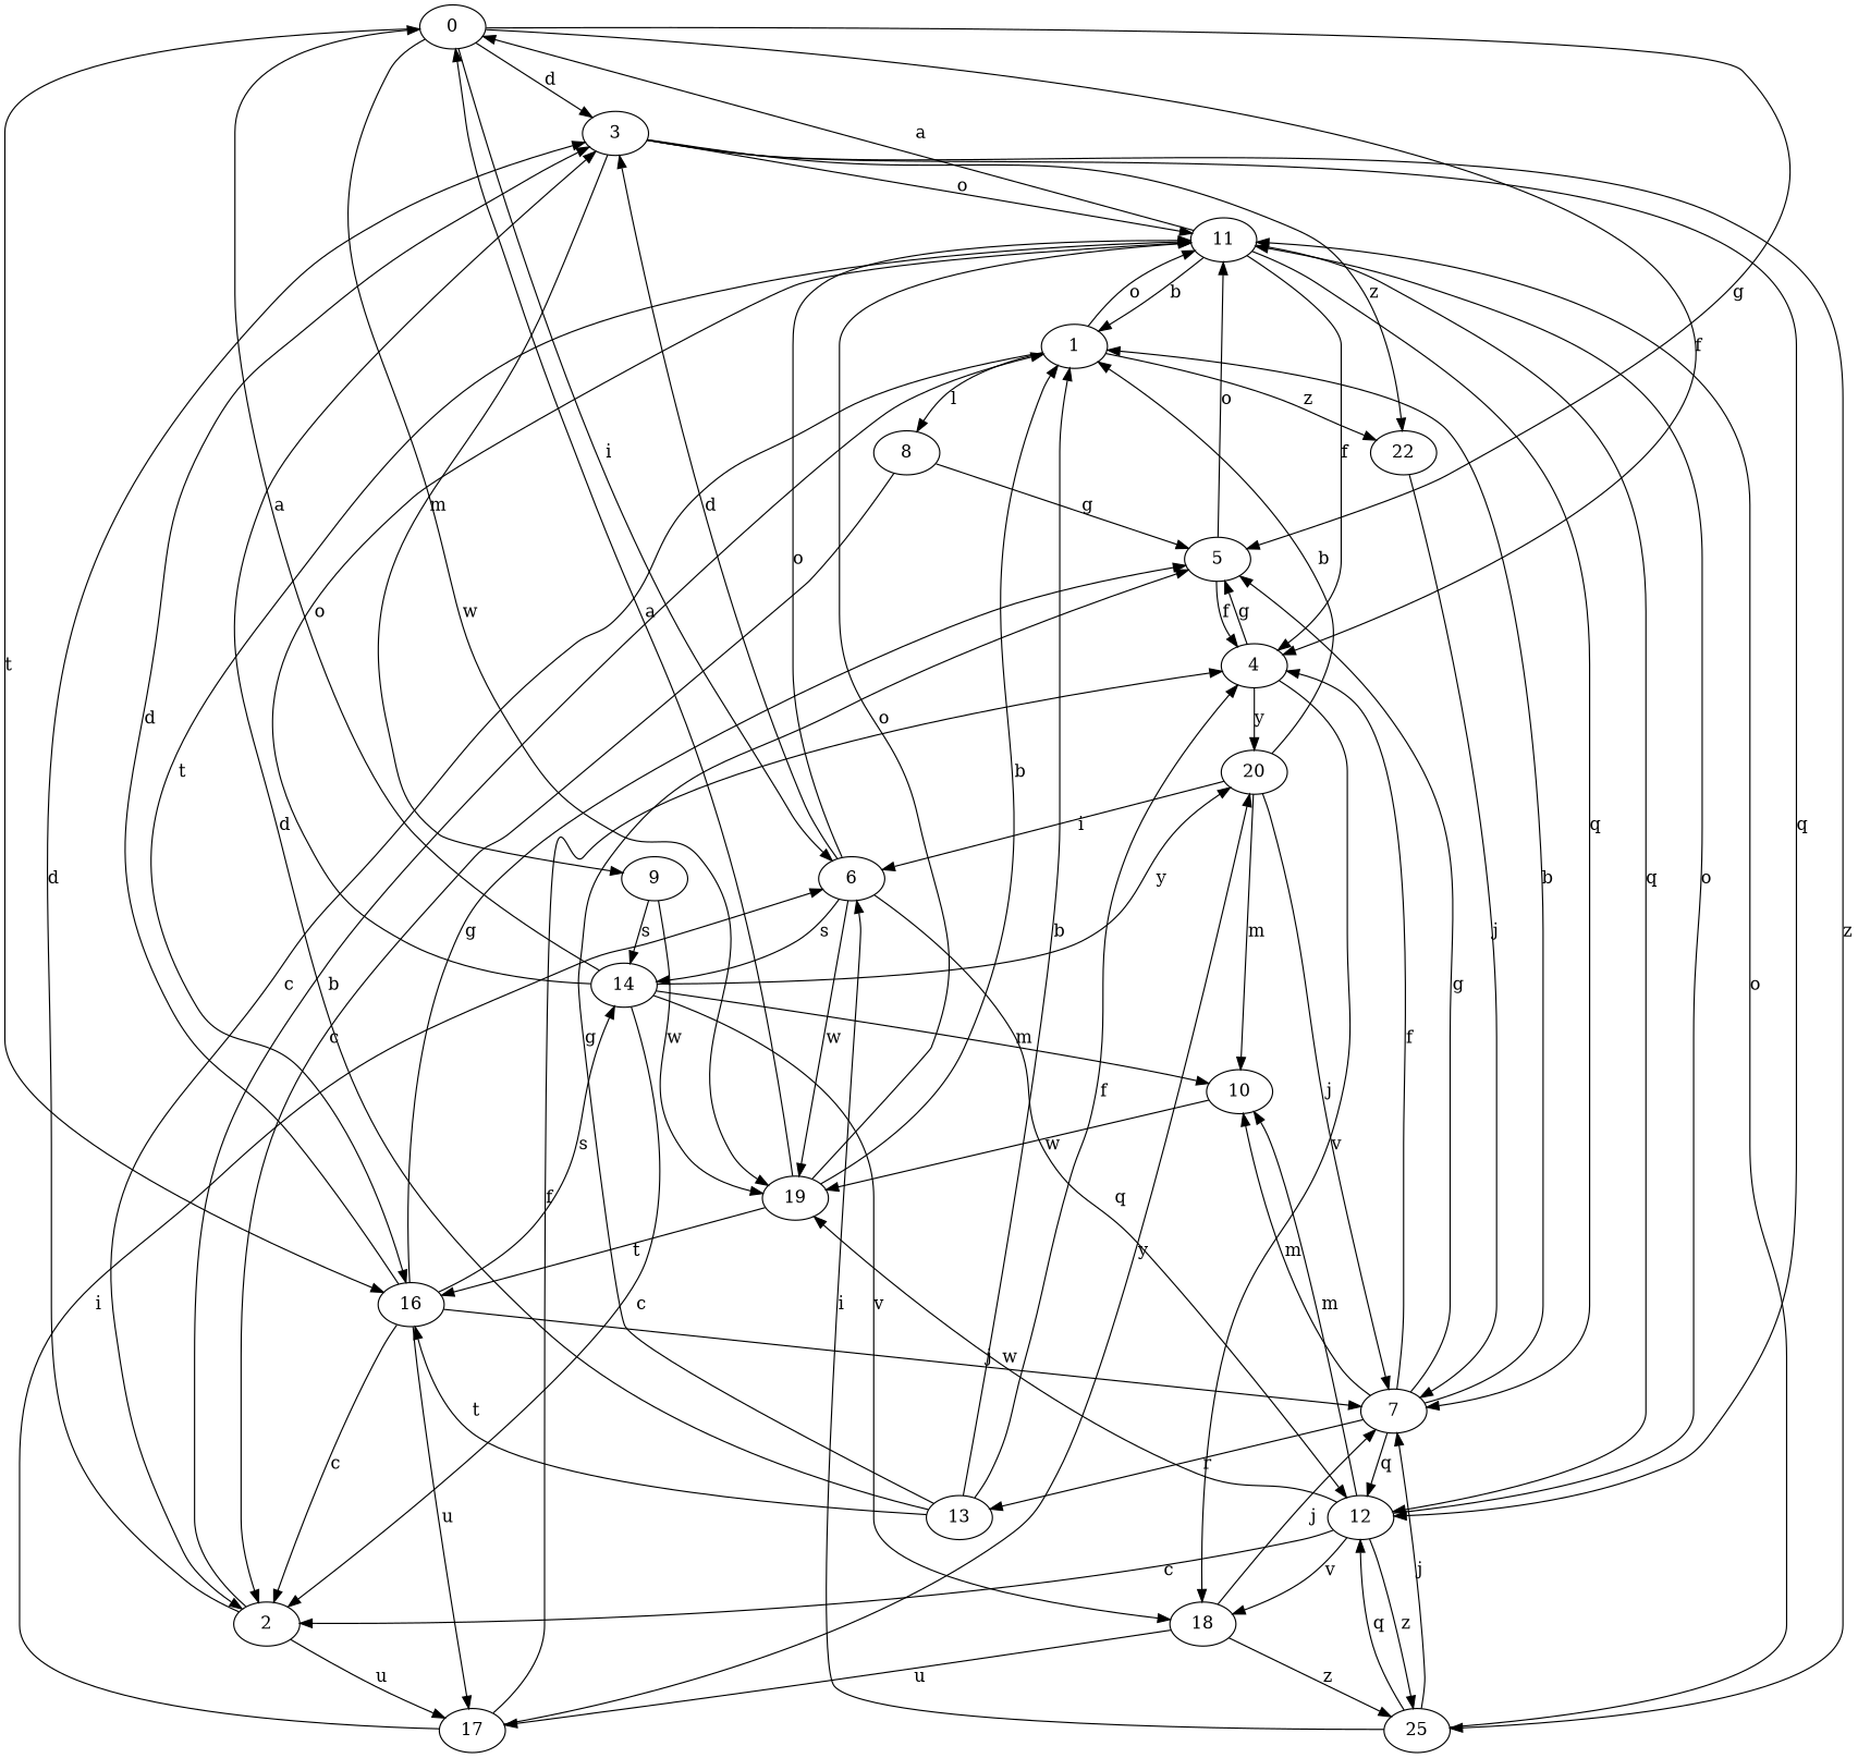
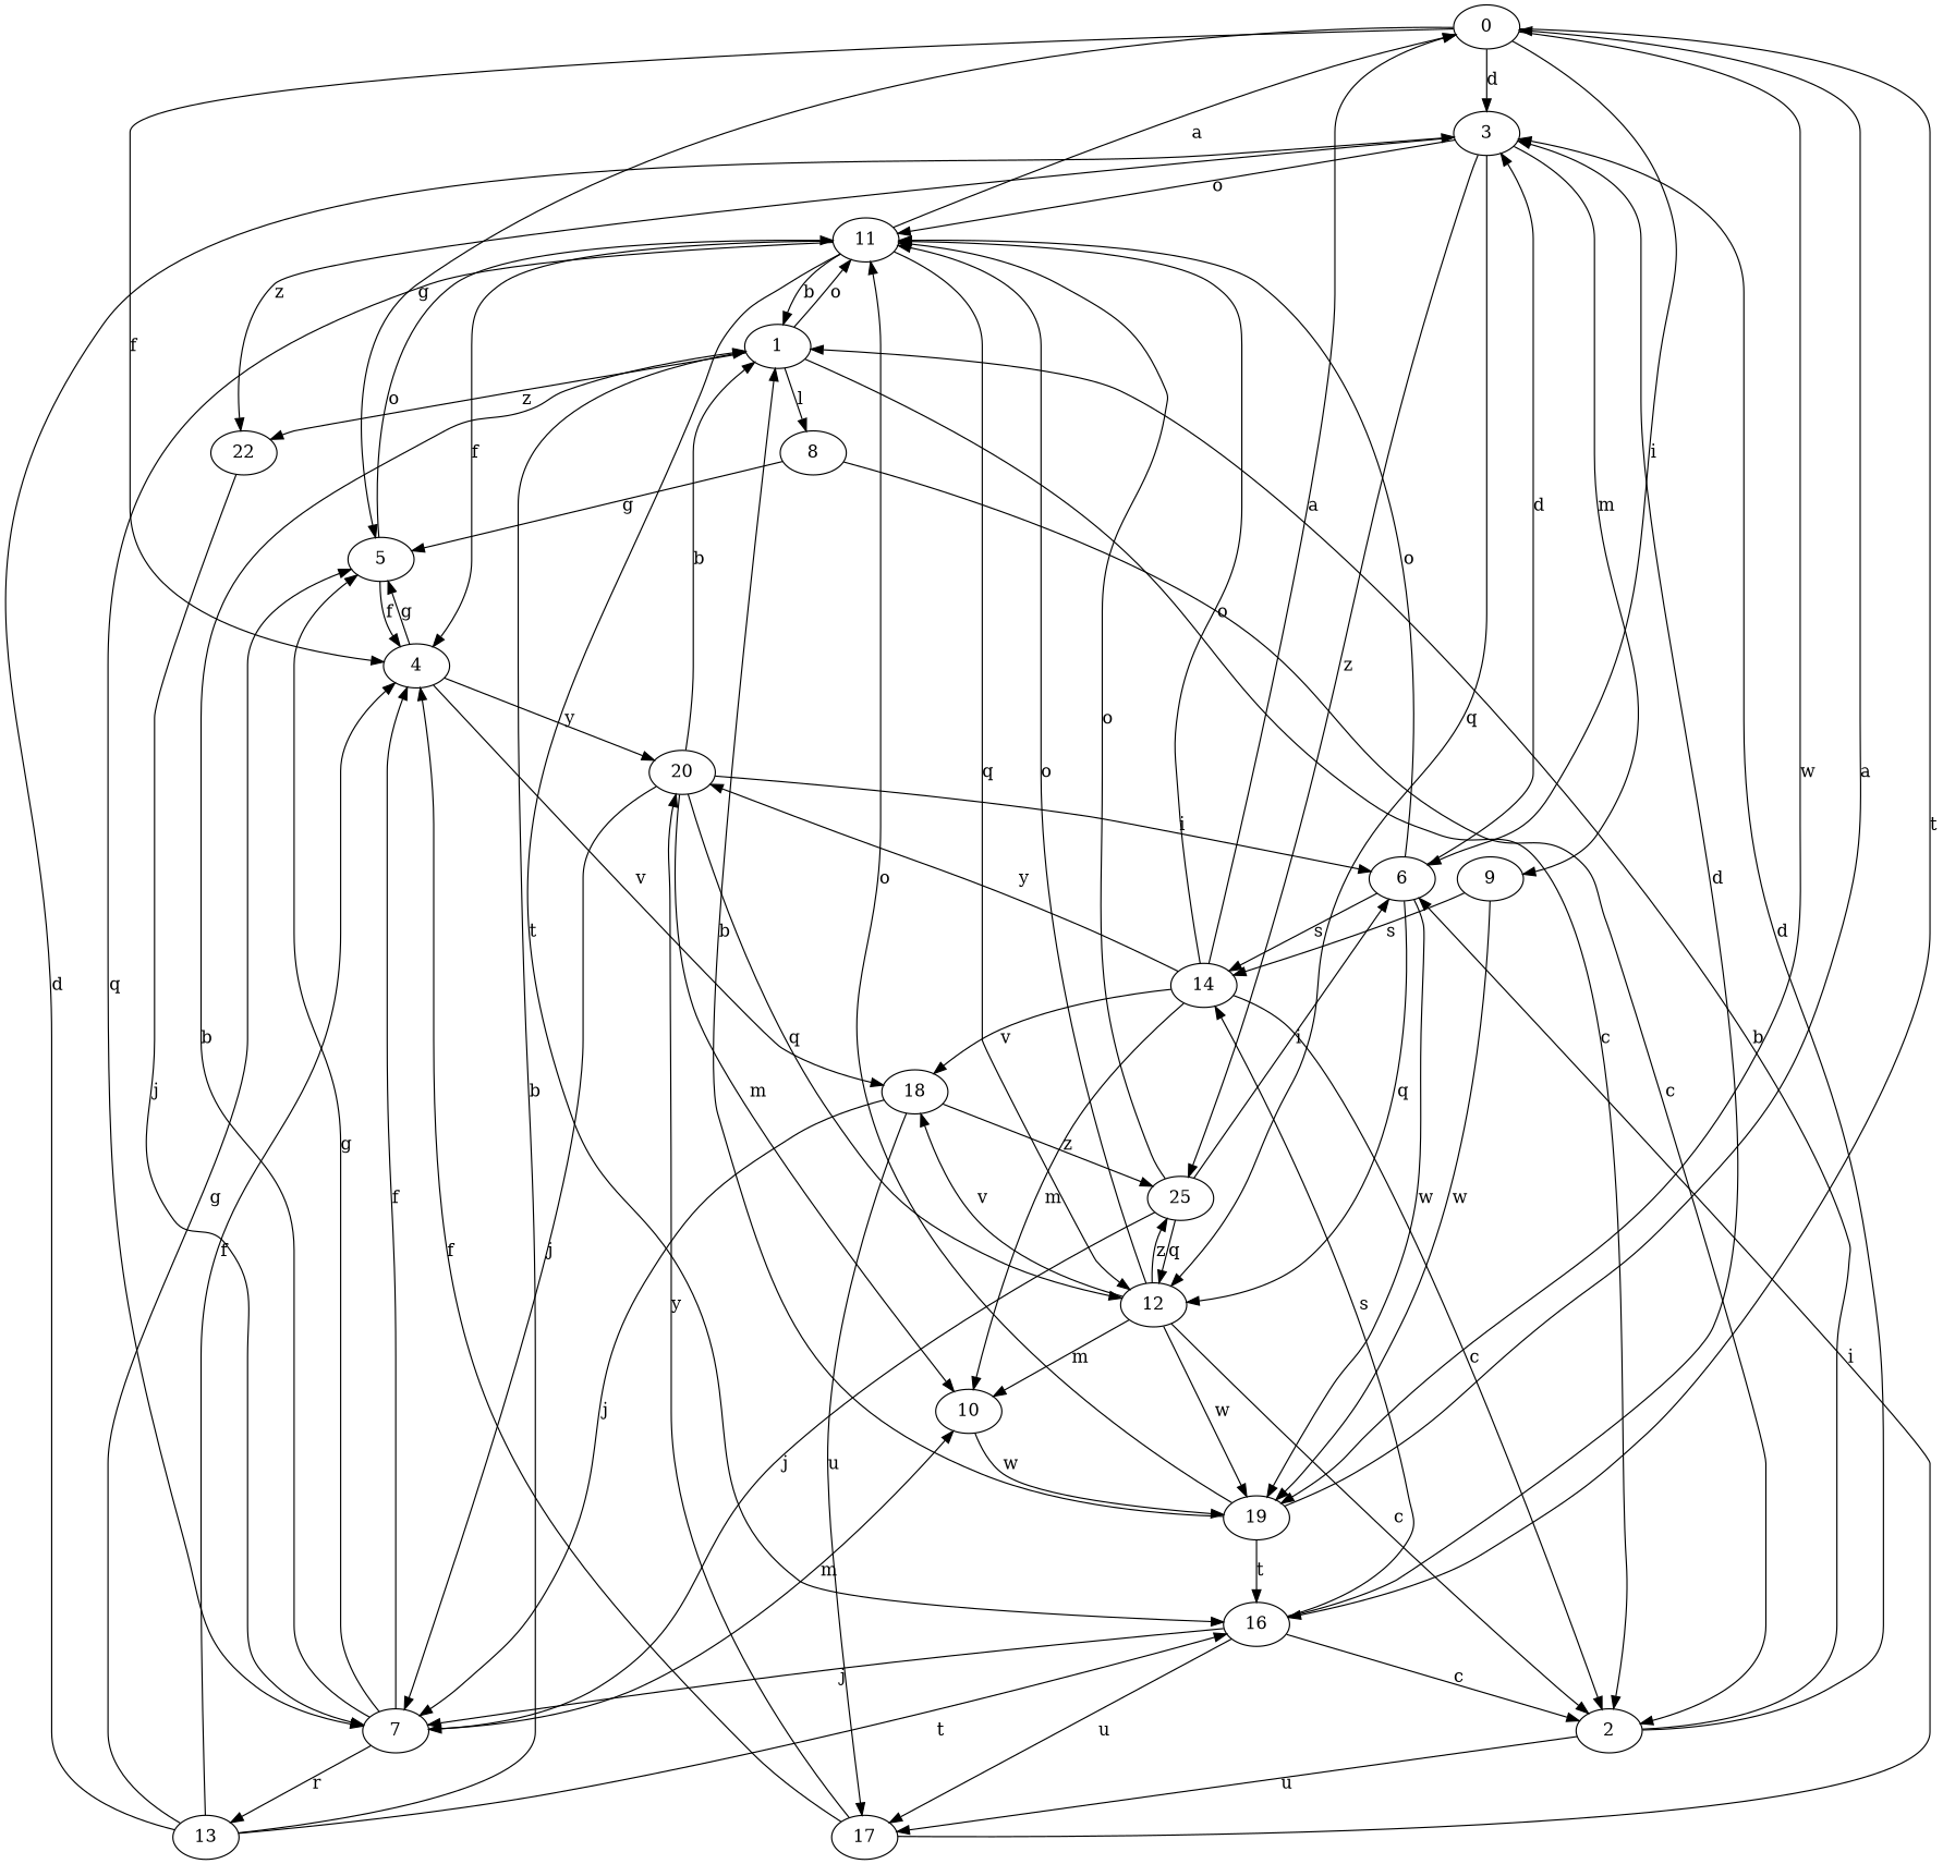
  strict digraph {
    0
    3
    4
    5
    6
    16
    19
    11
    22
    9
    12
    25
    18
    20
    14
    2
    17
    7
    1
    8
    10
    13
    0 -> 3 [label=d]
    0 -> 4 [label=f]
    0 -> 5 [label=g]
    0 -> 6 [label=i]
    0 -> 16 [label=t]
    0 -> 19 [label=w]
    3 -> 11 [label=o]
    3 -> 22 [label=z]
    3 -> 9 [label=m]
    3 -> 12 [label=q]
    3 -> 25 [label=z]
    4 -> 5 [label=g]
    4 -> 18 [label=v]
    4 -> 20 [label=y]
    5 -> 4 [label=f]
    5 -> 11 [label=o]
    6 -> 3 [label=d]
    6 -> 19 [label=w]
    6 -> 11 [label=o]
    6 -> 12 [label=q]
    6 -> 14 [label=s]
    16 -> 3 [label=d]
-   16 -> 5 [label=g]
    16 -> 14 [label=s]
    16 -> 2 [label=c]
    16 -> 17 [label=u]
    16 -> 7 [label=j]
    19 -> 0 [label=a]
    19 -> 16 [label=t]
    19 -> 11 [label=o]
    19 -> 1 [label=b]
    11 -> 0 [label=a]
    11 -> 4 [label=f]
    11 -> 16 [label=t]
    11 -> 12 [label=q]
    11 -> 7 [label=q]
    11 -> 1 [label=b]
    22 -> 7 [label=j]
    9 -> 19 [label=w]
    9 -> 14 [label=s]
    12 -> 19 [label=w]
    12 -> 11 [label=o]
    12 -> 25 [label=z]
    12 -> 18 [label=v]
    12 -> 2 [label=c]
    12 -> 10 [label=m]
    25 -> 6 [label=i]
    25 -> 11 [label=o]
    25 -> 12 [label=q]
    25 -> 7 [label=j]
    18 -> 25 [label=z]
    18 -> 17 [label=u]
    18 -> 7 [label=j]
    20 -> 6 [label=i]
    20 -> 7 [label=j]
    20 -> 1 [label=b]
    20 -> 10 [label=m]
    14 -> 0 [label=a]
    14 -> 11 [label=o]
    14 -> 18 [label=v]
    14 -> 20 [label=y]
    14 -> 2 [label=c]
    14 -> 10 [label=m]
    2 -> 3 [label=d]
    2 -> 17 [label=u]
    2 -> 1 [label=b]
    17 -> 4 [label=f]
    17 -> 6 [label=i]
    17 -> 20 [label=y]
    7 -> 4 [label=f]
    7 -> 5 [label=g]
-   7 -> 12 [label=q]
+   20 -> 12 [label=q]
    7 -> 1 [label=b]
    7 -> 10 [label=m]
    7 -> 13 [label=r]
    1 -> 11 [label=o]
    1 -> 22 [label=z]
    1 -> 2 [label=c]
    1 -> 8 [label=l]
    8 -> 5 [label=g]
    8 -> 2 [label=c]
    10 -> 19 [label=w]
    13 -> 3 [label=d]
    13 -> 4 [label=f]
    13 -> 5 [label=g]
    13 -> 16 [label=t]
    13 -> 1 [label=b]
  }
